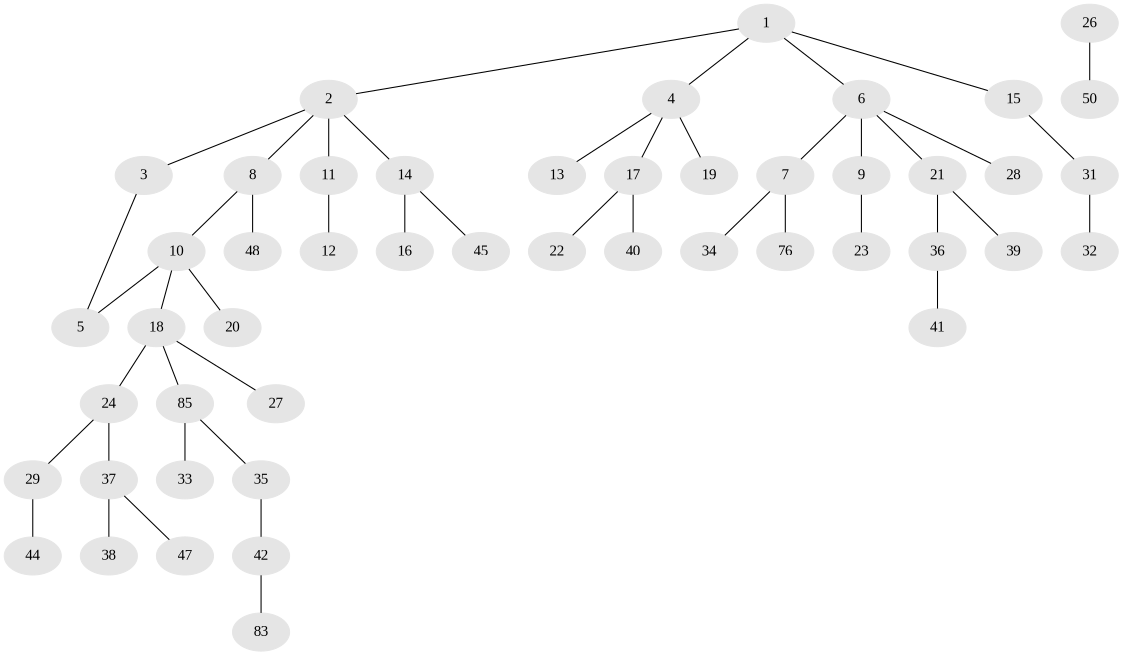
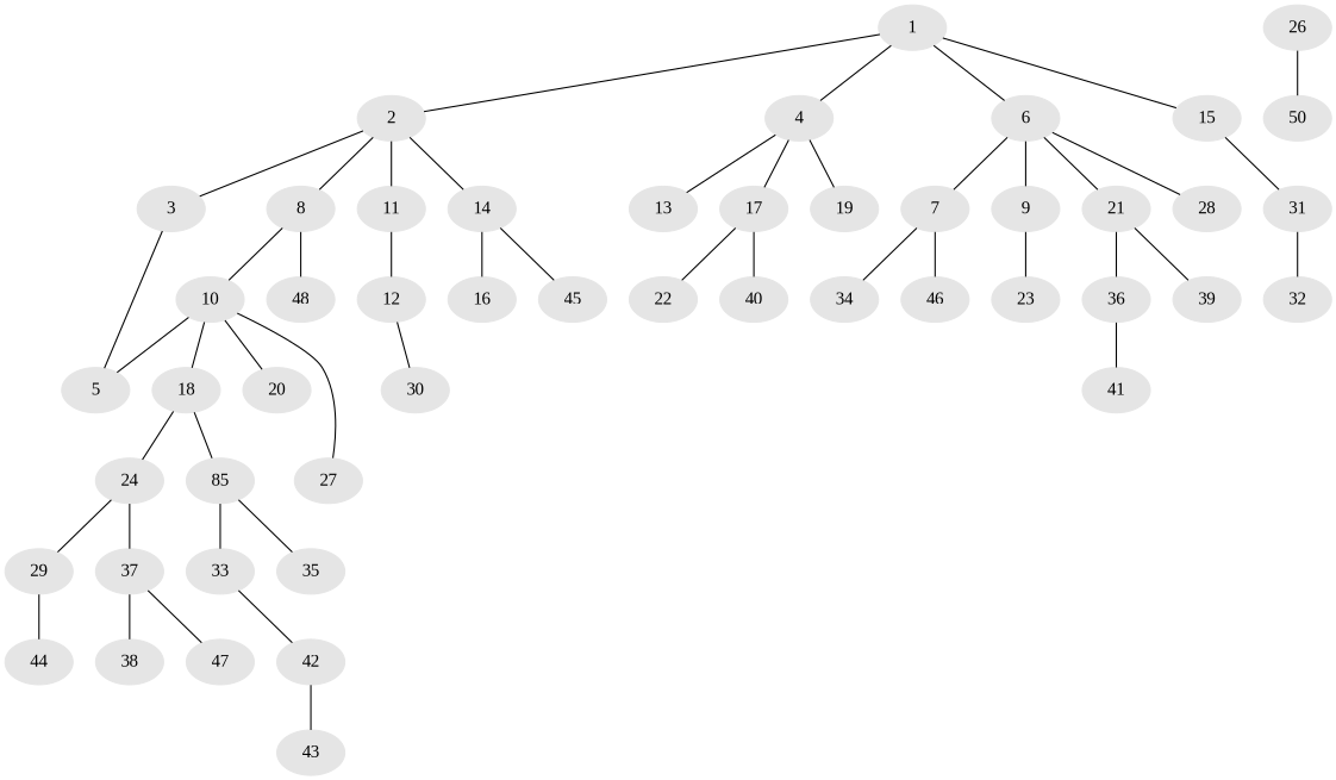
  graph {
    fontname="Liberation Serif"
    node [color=gray90 fontname="Liberation Serif" style=filled]
    edge [fontname="Liberation Serif"]
    1
    2
    4
    6
    15
    3
    8
    11
    14
    13
    17
    19
    7
    9
    21
    28
    31
    5
    10
    48
    12
    16
    45
    22
    40
    34
-   46 [label=76]
+   46
    23
    36
    39
    18
    20
    27
    24
    n35 [label=85]
    26
    50
+   30
    32
    29
    37
    33
    35
    41
    44
    38
    47
    42
-   43 [label=83]
+   43
    1 -- 2
    1 -- 4
    1 -- 6
    1 -- 15
    2 -- 3
    2 -- 8
    2 -- 11
    2 -- 14
    4 -- 13
    4 -- 17
    4 -- 19
    6 -- 7
    6 -- 9
    6 -- 21
    6 -- 28
    15 -- 31
    3 -- 5
    8 -- 10
    8 -- 48
    11 -- 12
    14 -- 16
    14 -- 45
    17 -- 22
    17 -- 40
    7 -- 34
    7 -- 46
    9 -- 23
    21 -- 36
    21 -- 39
    31 -- 32
    10 -- 5
    10 -- 18
    10 -- 20
-   18 -- 27
+   10 -- 27
+   12 -- 30
    36 -- 41
    18 -- 24
    18 -- n35
    24 -- 29
    24 -- 37
    n35 -- 33
    n35 -- 35
    26 -- 50
    29 -- 44
    37 -- 38
    37 -- 47
-   35 -- 42
+   33 -- 42
    42 -- 43
  }
